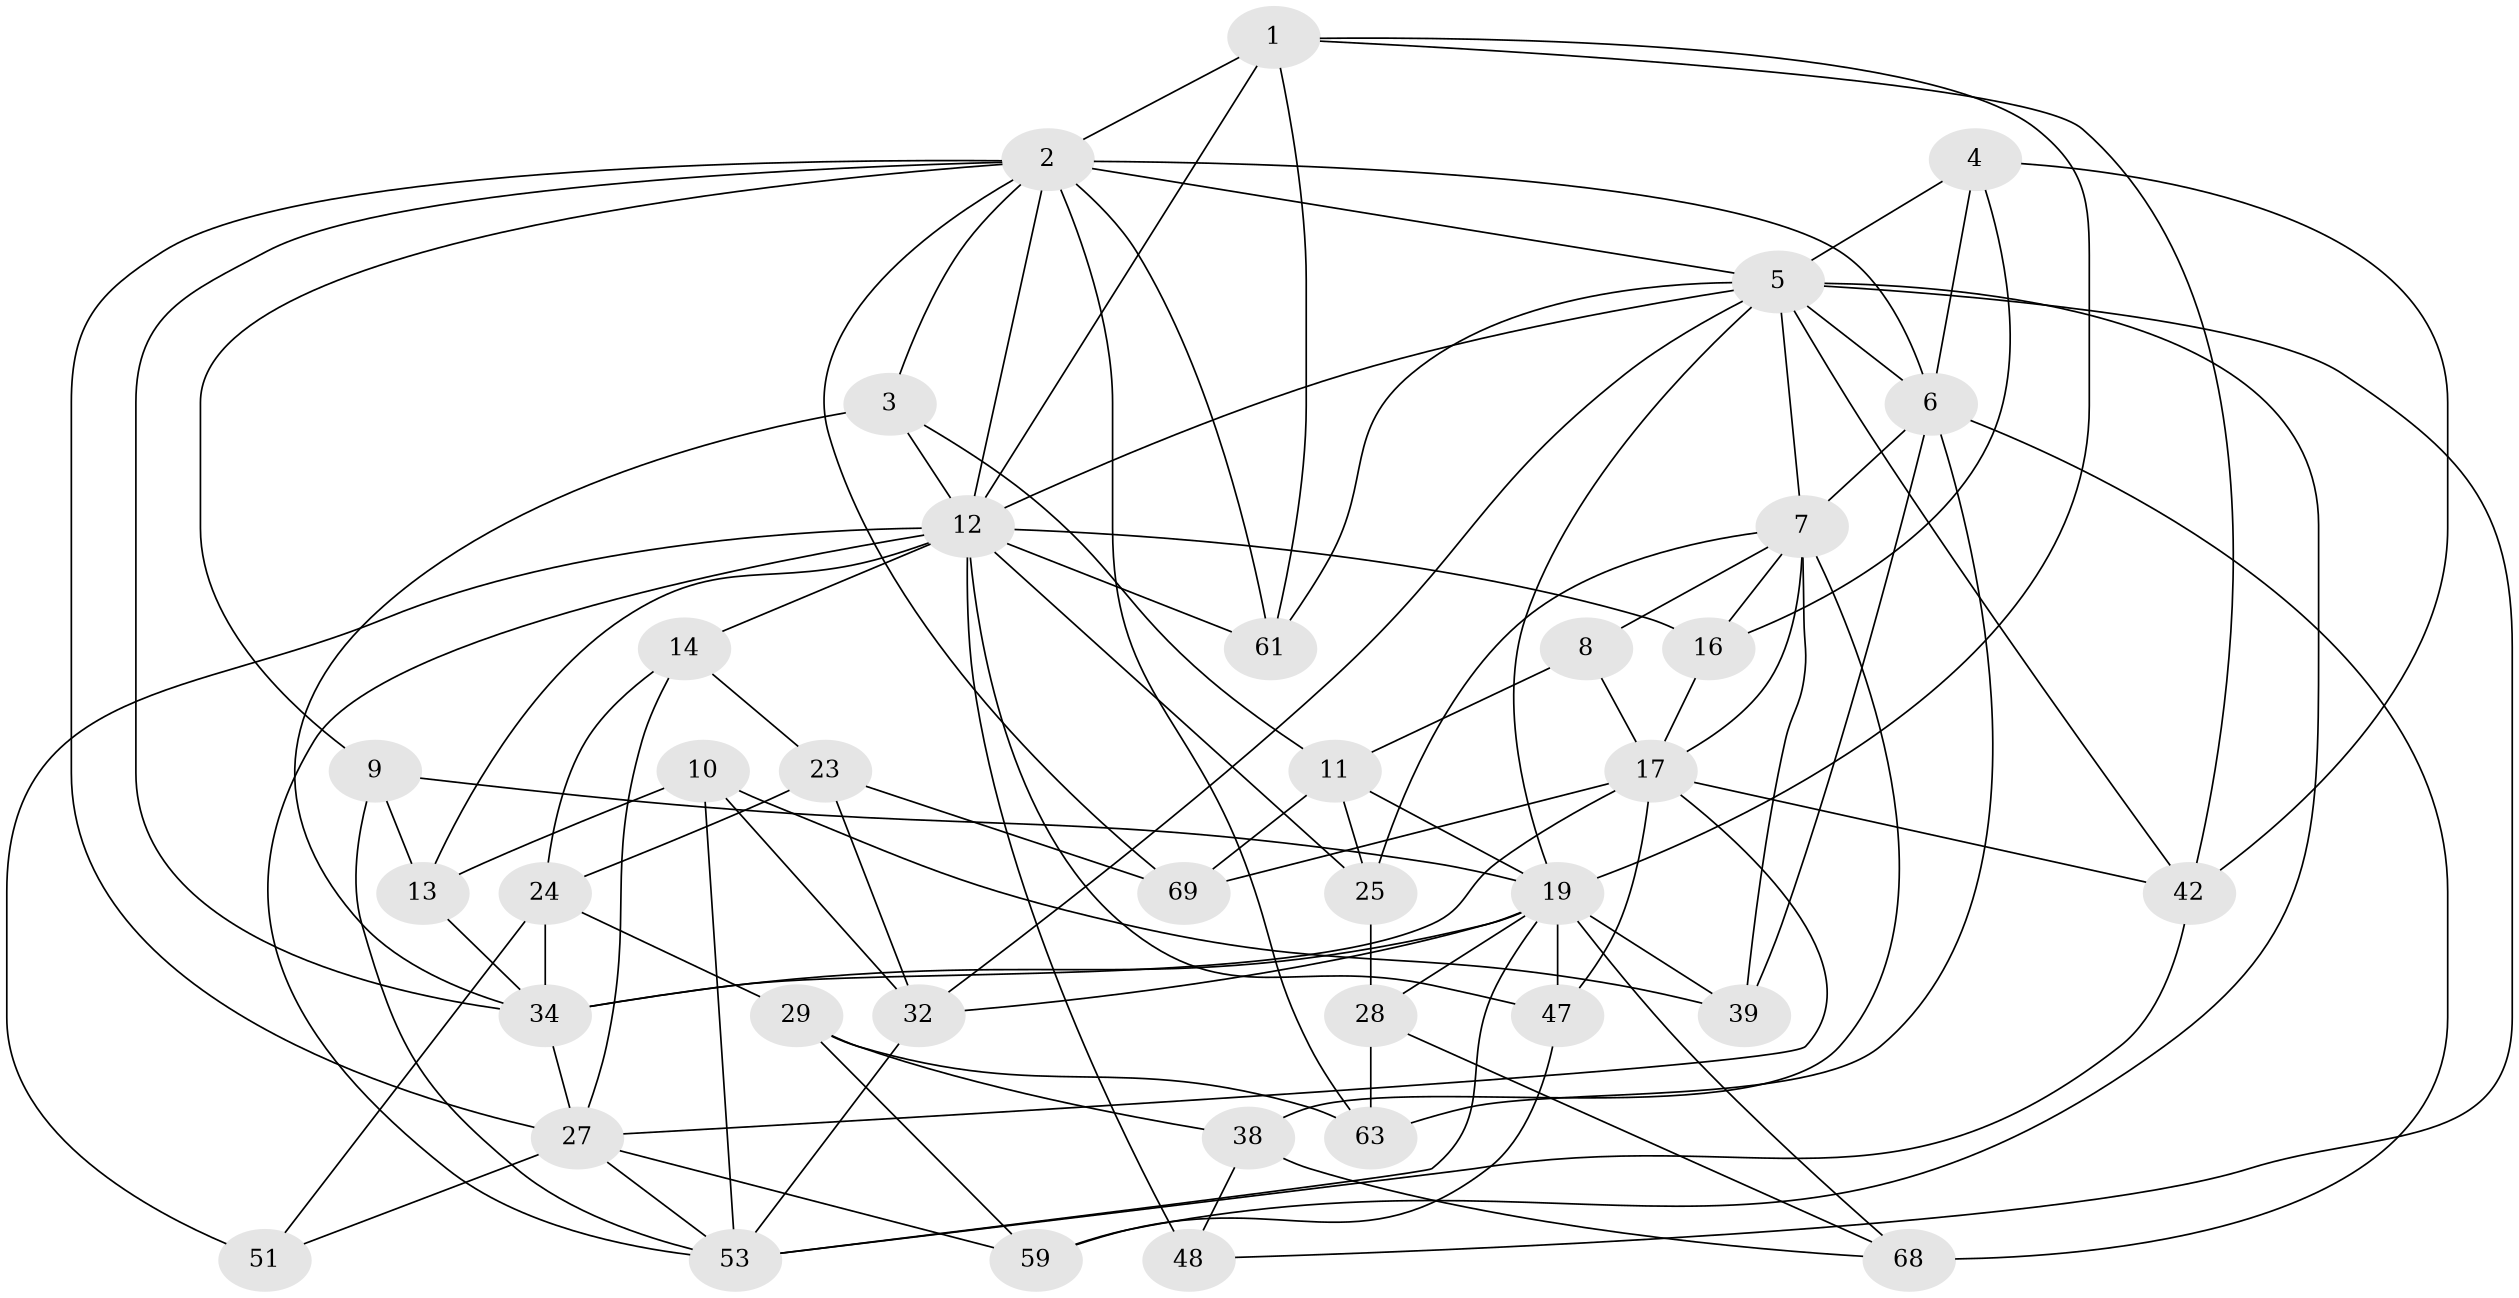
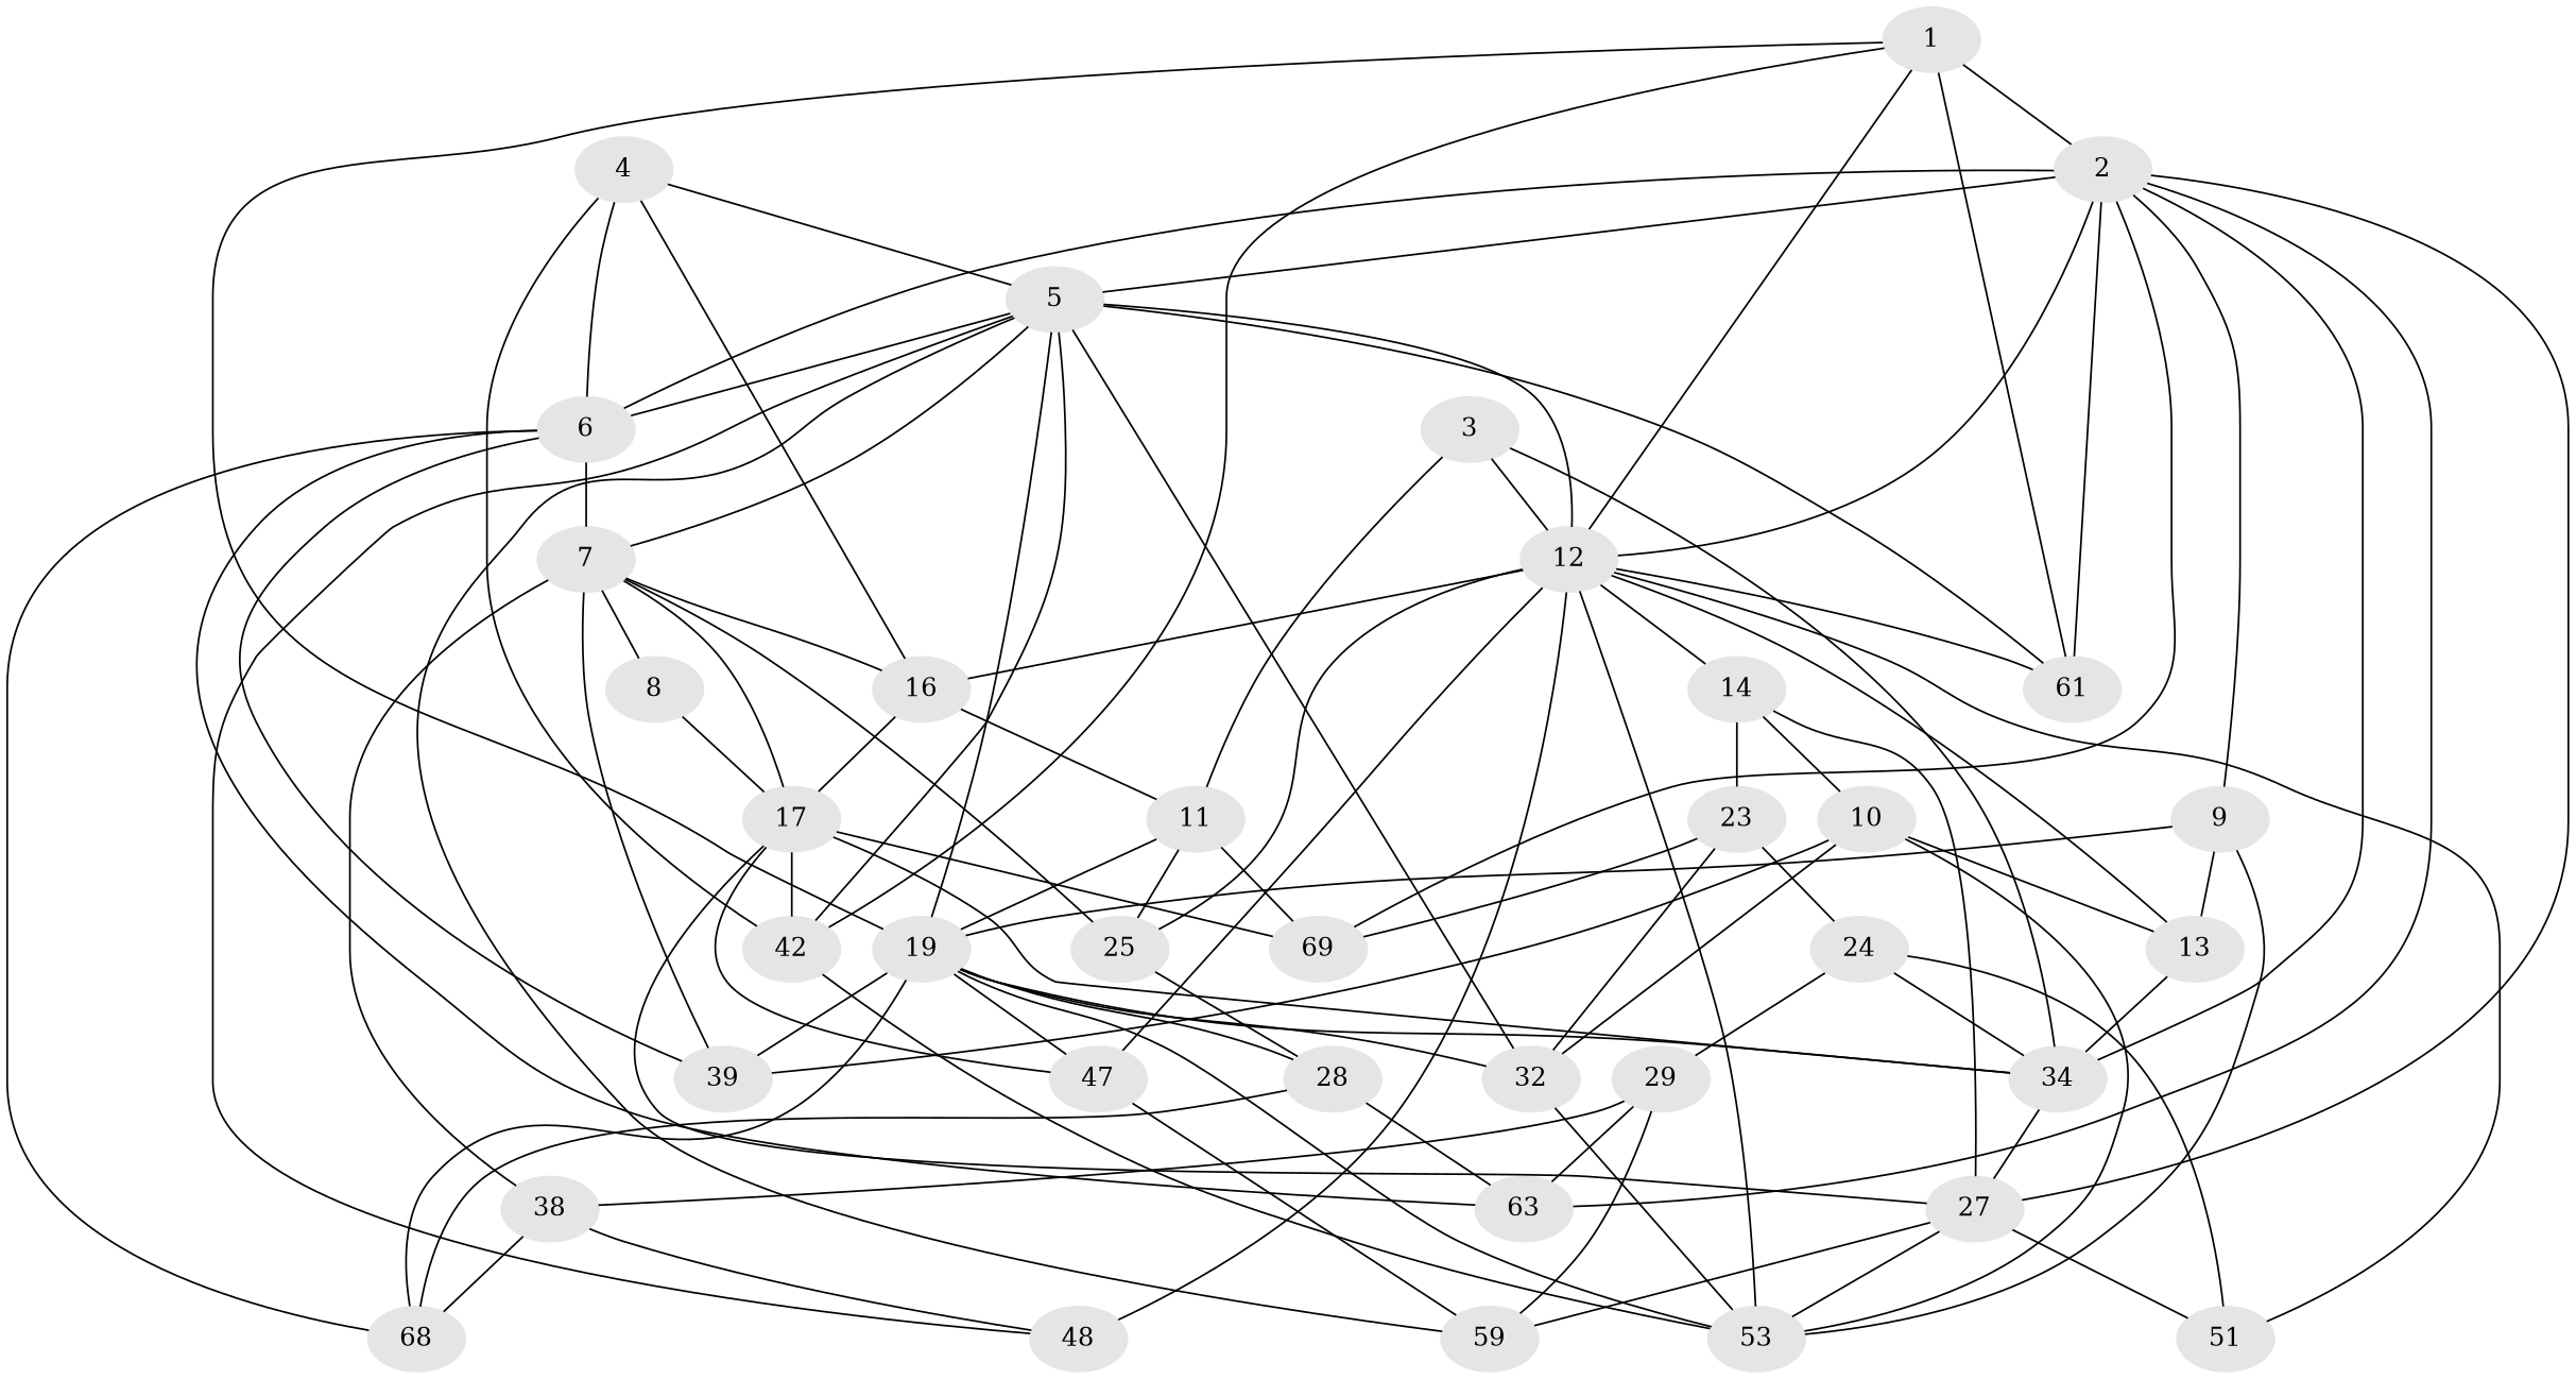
  graph {
    node [color=gray90 style=filled]
    1 [super="+71"]
    2 [super="+74+30+18"]
    12 [super="+15+62+22"]
    19 [super="+46+31"]
    42 [super="+43"]
    61
    3
    5 [super="+26+20"]
    6 [super="+57"]
    9
    27 [super="+33"]
    34 [super="+54"]
    63
    69
    16
    48
    25
    13
    53 [super="+55"]
    14
    47
    51
    32 [super="+44"]
    39
    68
    28
    11 [super="+65"]
    7 [super="+56"]
    59
    4
    17 [super="+66+21"]
    8
    38 [super="+50"]
    10
    23
    24 [super="+36"]
    29
    1 -- 2 [weight=2]
    1 -- 12
    1 -- 19
    1 -- 42
    1 -- 61
    2 -- 12
    2 -- 61
-   2 -- 3
    2 -- 5
    2 -- 6 [weight=2]
    2 -- 9
    2 -- 27 [weight=2]
    2 -- 34
    2 -- 63
    2 -- 69
    12 -- 61
    12 -- 16
    12 -- 48 [weight=2]
    12 -- 25
    12 -- 13
    12 -- 53
    12 -- 14
    12 -- 47
    12 -- 51
    19 -- 34
    19 -- 53
    19 -- 47
    19 -- 32
    19 -- 39
    19 -- 68
    19 -- 28
    42 -- 53
    3 -- 12
    3 -- 34
    3 -- 11
    5 -- 12
    5 -- 19
    5 -- 42 [weight=2]
    5 -- 61
    5 -- 6
    5 -- 48
    5 -- 32
    5 -- 7
    5 -- 59
    6 -- 63
    6 -- 39
    6 -- 68
    6 -- 7
    9 -- 19
    9 -- 13
    9 -- 53
    27 -- 53
    27 -- 51
    27 -- 59
    34 -- 27
    16 -- 17
    25 -- 28
    13 -- 34
    14 -- 27
    14 -- 23
-   14 -- 24
+   14 -- 10
    47 -- 59
    32 -- 53 [weight=2]
    28 -- 63
    28 -- 68
    11 -- 19 [weight=2]
    11 -- 69
    11 -- 25
    7 -- 16
    7 -- 25
    7 -- 39
    7 -- 17
    7 -- 8
    7 -- 38 [weight=3]
    4 -- 42
    4 -- 5
    4 -- 6
    4 -- 16
    17 -- 42
    17 -- 27
    17 -- 34
    17 -- 69
    17 -- 47
-   8 -- 11
+   16 -- 11
    8 -- 17
    38 -- 48
    38 -- 68
    10 -- 13
    10 -- 53
    10 -- 32
    10 -- 39
    23 -- 69
    23 -- 32
    23 -- 24
    24 -- 34
    24 -- 51 [weight=2]
    24 -- 29
    29 -- 63
    29 -- 59
    29 -- 38
  }
